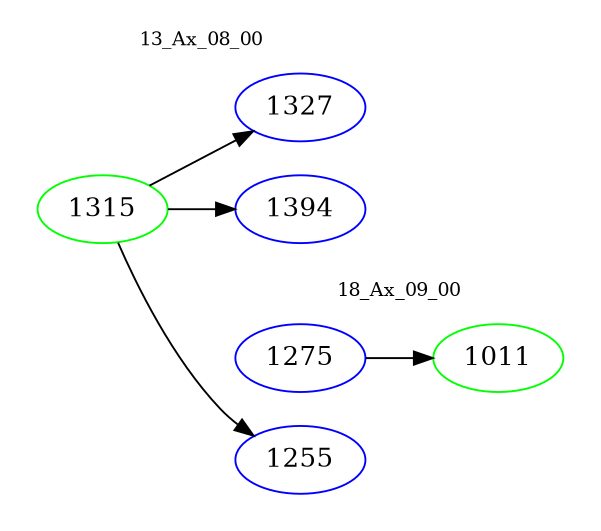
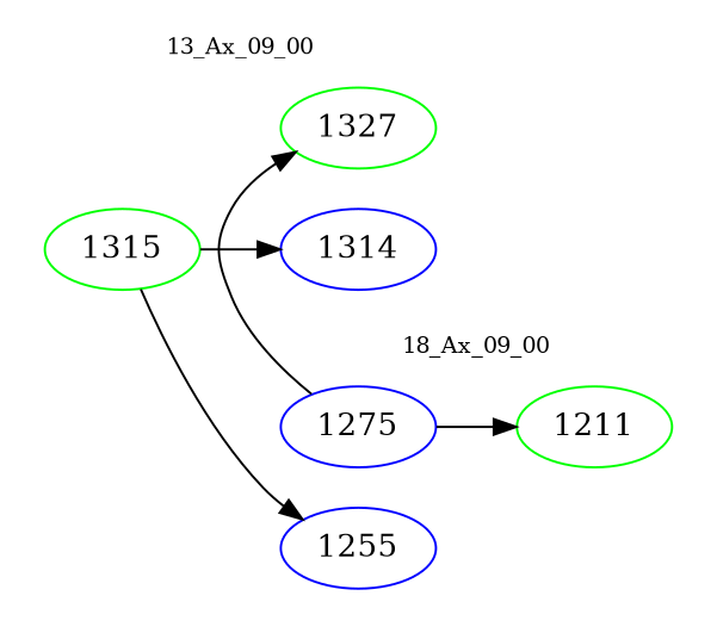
  digraph {
    rankdir=LR
    node [color=green]
    edge [color=black]
    n1 [label=1315]
-   n2 [color=blue label=1394]
-   n3 [color=blue label=1327]
+   n2 [color=blue label=1314]
+   n3 [label=1327]
    n4 [color=blue label=1275]
-   n5 [label=1011]
+   n5 [label=1211]
    n6 [color=blue label=1255]
    subgraph cluster_1 {
      color=white
      fontsize=10
-     label="13_Ax_08_00"
+     label="13_Ax_09_00"
      n1
      n2
      n3
    }
    subgraph cluster_2 {
      color=white
      fontsize=10
      label="18_Ax_09_00"
      n4
      n5
      n6
    }
    n1 -> n2
-   n1 -> n3
+   n4 -> n3
    n1 -> n6
    n4 -> n5
  }
